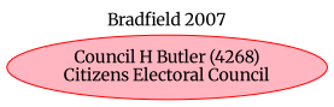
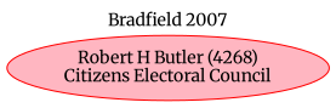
  digraph {
    label="Bradfield 2007"
    labelloc=t
    mclimit=10
    fontname=Merriweather
-   n1 [label="Council H Butler (4268)\nCitizens Electoral Council" shape=ellipse style=filled fillcolor=lightpink color=red fontname=Merriweather]
+   n1 [label="Robert H Butler (4268)\nCitizens Electoral Council" shape=ellipse style=filled fillcolor=lightpink color=red fontname=Merriweather]
  }
